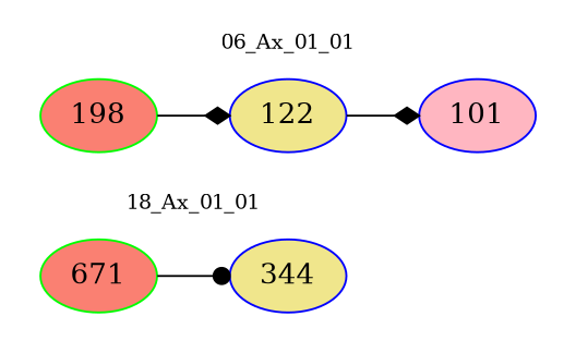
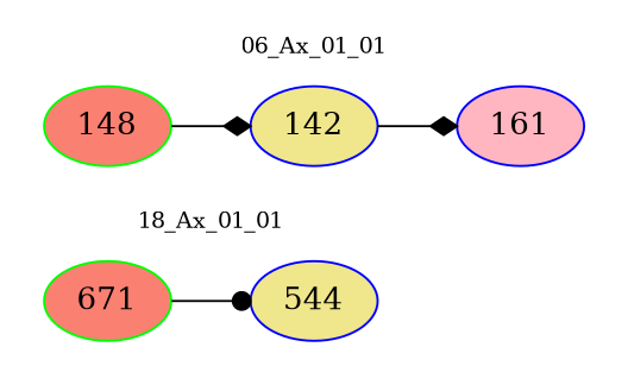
  digraph {
    rankdir=LR
    node [color=blue fillcolor=salmon style=filled]
    edge [arrowhead=diamond color=black]
    n1 [color=green label=671]
-   n2 [fillcolor=khaki label=344]
-   n3 [color=green label=198]
-   n4 [fillcolor=khaki label=122]
-   n5 [fillcolor=lightpink label=101]
+   n2 [fillcolor=khaki label=544]
+   n3 [color=green label=148]
+   n4 [fillcolor=khaki label=142]
+   n5 [fillcolor=lightpink label=161]
    subgraph cluster_1 {
      color=white
      fontsize=10
      label="18_Ax_01_01"
      n1
      n2
    }
    subgraph cluster_2 {
      color=white
      fontsize=10
      label="06_Ax_01_01"
      n3
      n4
      n5
    }
    n1 -> n2 [arrowhead=dot]
    n3 -> n4
    n4 -> n5
  }
